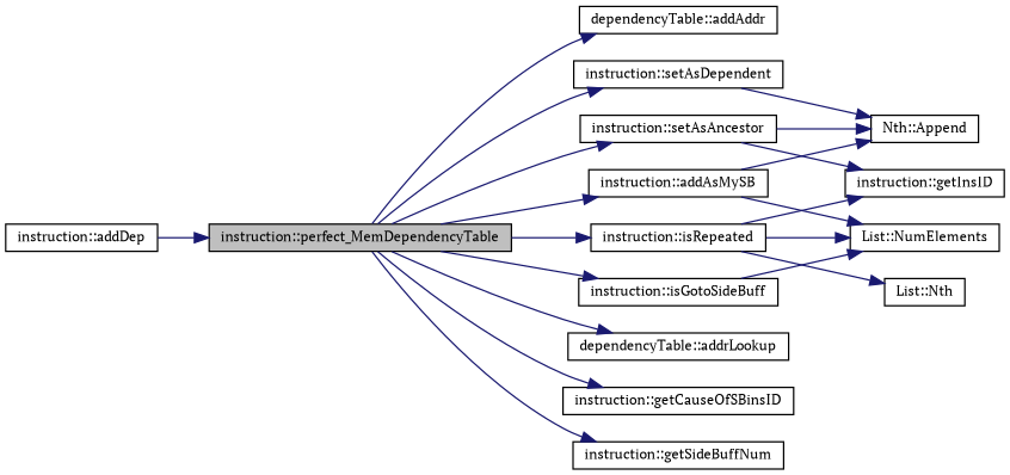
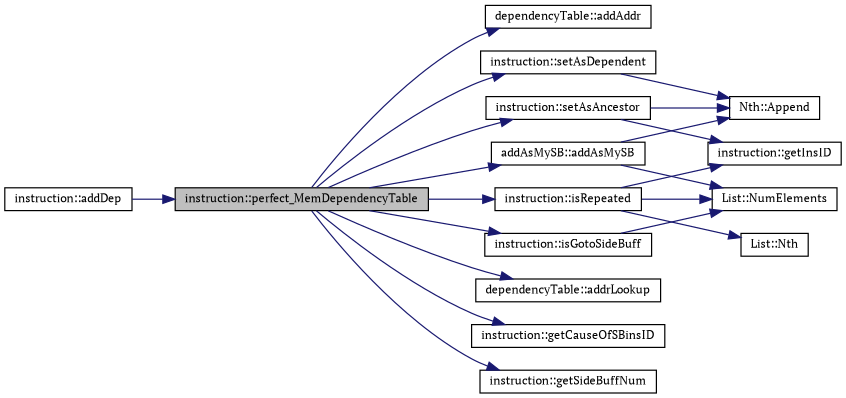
  digraph {
    fontname="PT Serif"
    rankdir=LR
    node [color=black fillcolor=white fontname="PT Serif" fontsize=10 shape=record style=filled]
    edge [color=midnightblue fontname="PT Serif" fontsize=10 labelfontname=Helvetica labelfontsize=10 style=solid]
    n1 [fillcolor=grey75 fontcolor=black height=0.2 label="instruction::perfect_MemDependencyTable" width=0.4]
    n2 [height=0.2 label="dependencyTable::addAddr" width=0.4]
-   n3 [height=0.2 label="instruction::addAsMySB" width=0.4]
+   n3 [height=0.2 label="addAsMySB::addAsMySB" width=0.4]
    n4 [height=0.2 label="dependencyTable::addrLookup" width=0.4]
    n5 [height=0.2 label="instruction::getCauseOfSBinsID" width=0.4]
    n6 [height=0.2 label="instruction::getSideBuffNum" width=0.4]
    n7 [height=0.2 label="instruction::isGotoSideBuff" width=0.4]
    n8 [height=0.2 label="instruction::isRepeated" width=0.4]
    n9 [height=0.2 label="instruction::setAsAncestor" width=0.4]
    n10 [height=0.2 label="instruction::setAsDependent" width=0.4]
    n11 [height=0.2 label="Nth::Append" width=0.4]
    n12 [height=0.2 label="List::NumElements" width=0.4]
    n13 [height=0.2 label="instruction::addDep" width=0.4]
    n14 [height=0.2 label="instruction::getInsID" width=0.4]
    n15 [height=0.2 label="List::Nth" width=0.4]
    n1 -> n2
    n1 -> n3
    n1 -> n4
    n1 -> n5
    n1 -> n6
    n1 -> n7
    n1 -> n8
    n1 -> n9
    n1 -> n10
    n3 -> n11
    n3 -> n12
    n7 -> n12
    n8 -> n12
    n8 -> n14
    n8 -> n15
    n9 -> n11
    n9 -> n14
    n10 -> n11
    n13 -> n1
  }
